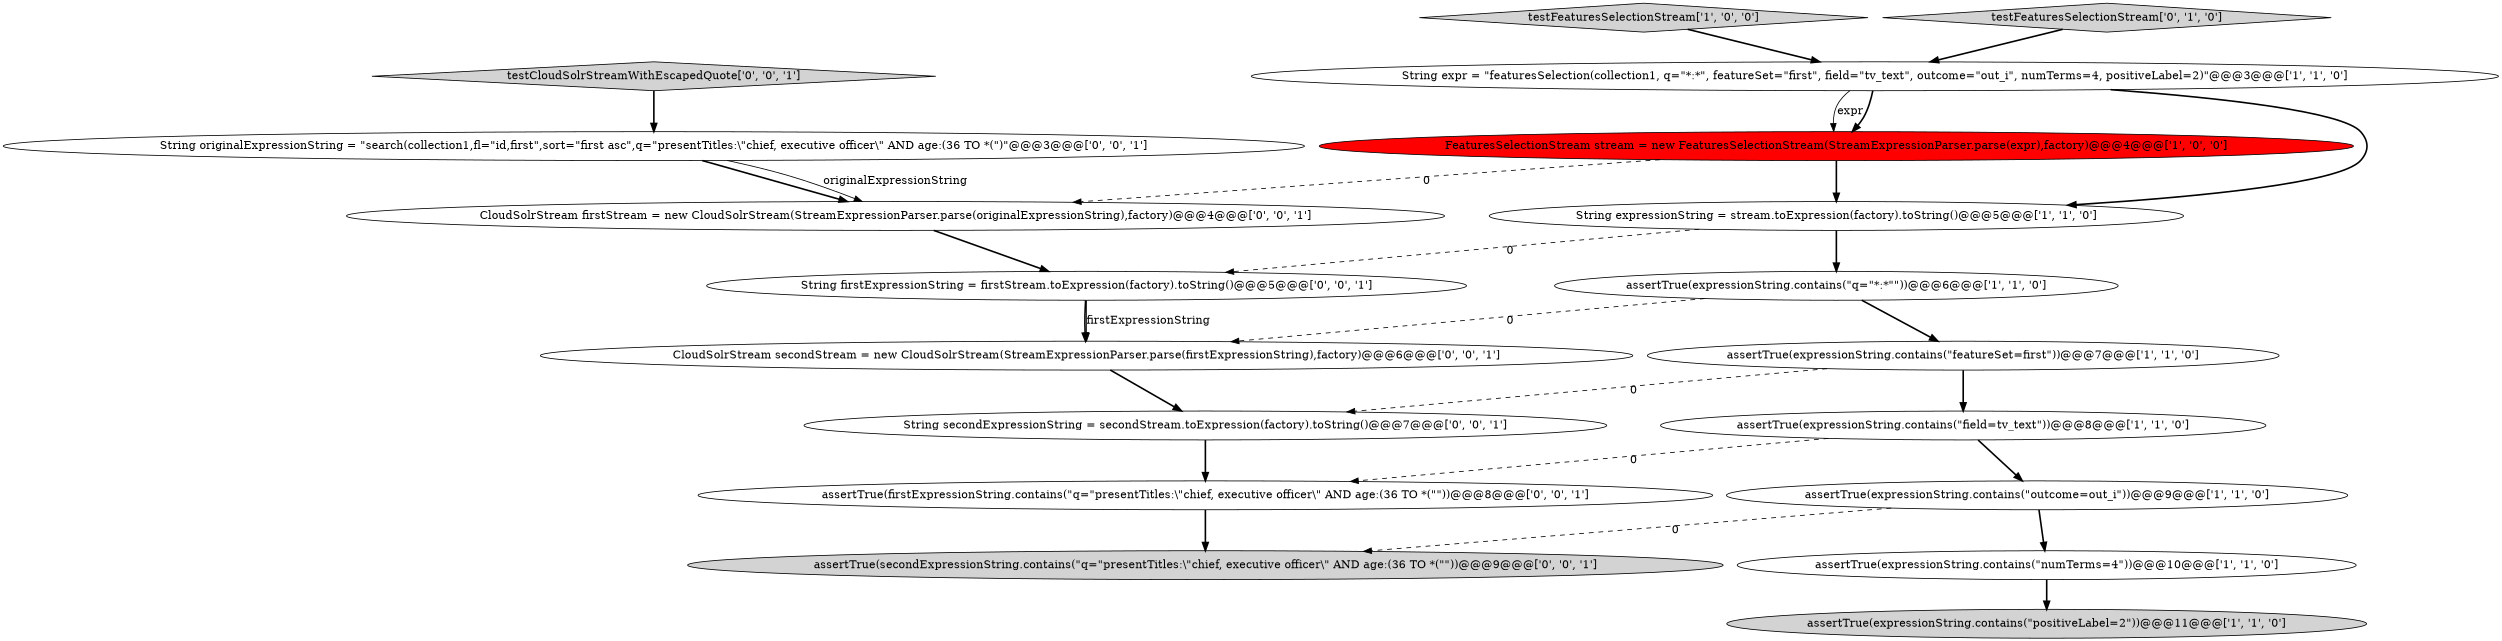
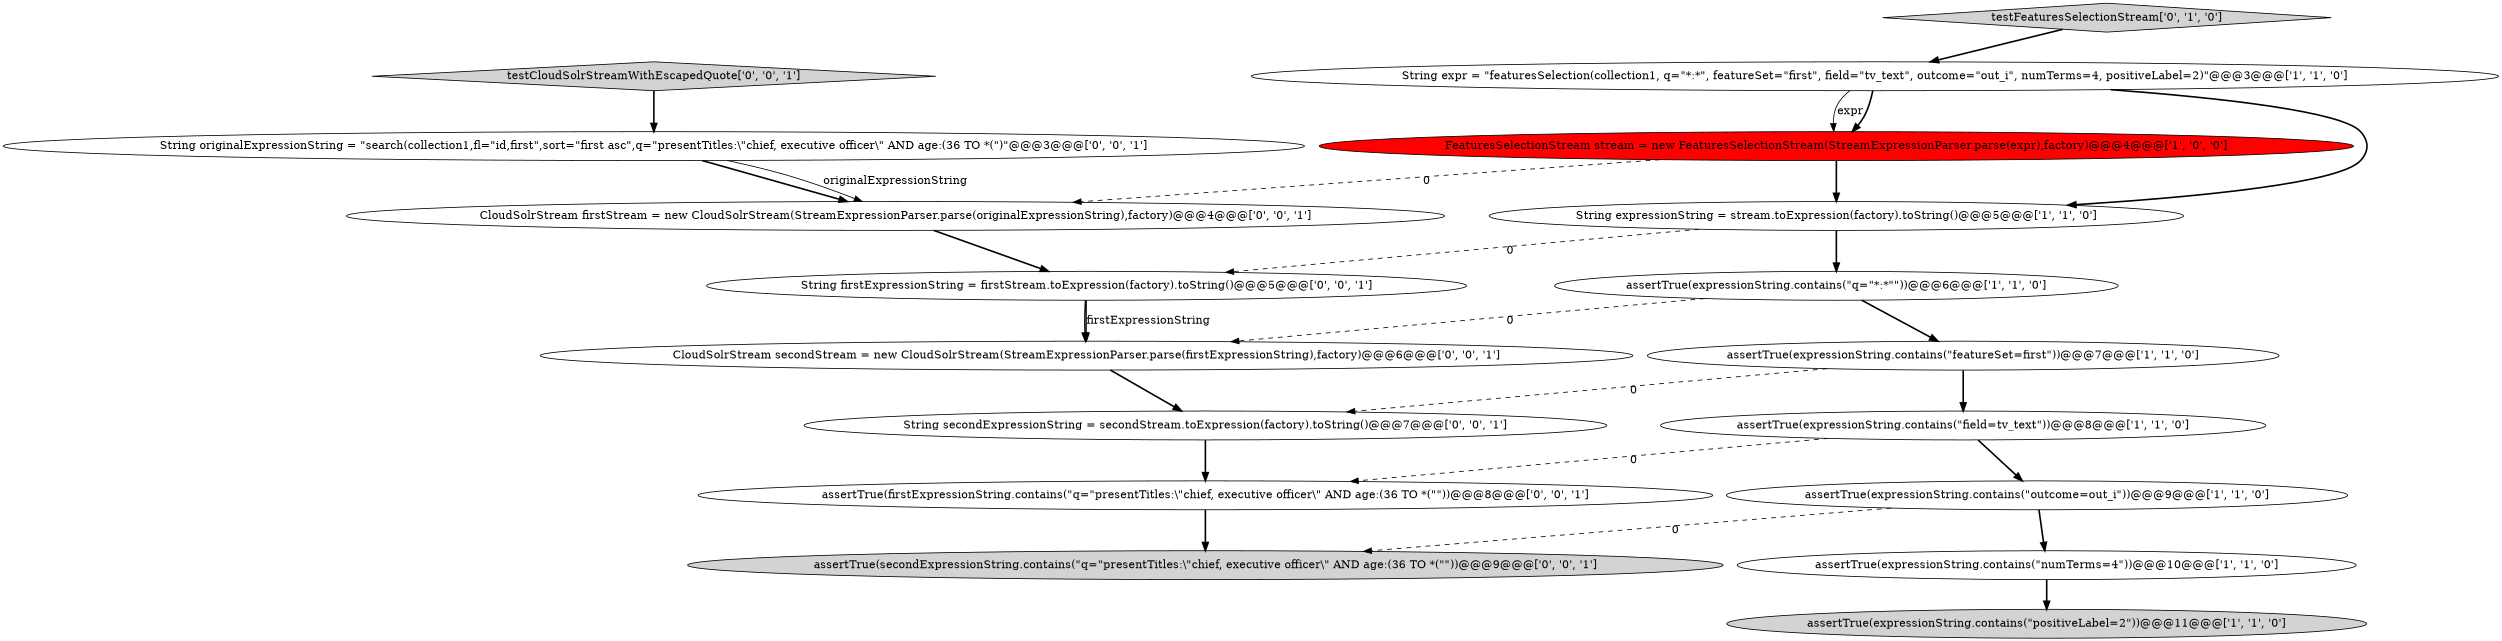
  digraph {
    node [fillcolor=white shape=ellipse style=filled]
    edge [style=bold]
    n1 [label="String secondExpressionString = secondStream.toExpression(factory).toString()@@@7@@@['0', '0', '1']"]
    n2 [label="assertTrue(firstExpressionString.contains(\"q=\"presentTitles:\\\"chief, executive officer\\\" AND age:(36 TO *(\"\"))@@@8@@@['0', '0', '1']"]
    n3 [label="assertTrue(expressionString.contains(\"numTerms=4\"))@@@10@@@['1', '1', '0']"]
    n4 [fillcolor=lightgray label="assertTrue(expressionString.contains(\"positiveLabel=2\"))@@@11@@@['1', '1', '0']"]
    n5 [label="assertTrue(expressionString.contains(\"q=\"*:*\"\"))@@@6@@@['1', '1', '0']"]
    n6 [label="CloudSolrStream secondStream = new CloudSolrStream(StreamExpressionParser.parse(firstExpressionString),factory)@@@6@@@['0', '0', '1']"]
    n7 [label="assertTrue(expressionString.contains(\"featureSet=first\"))@@@7@@@['1', '1', '0']"]
    n8 [label="assertTrue(expressionString.contains(\"outcome=out_i\"))@@@9@@@['1', '1', '0']"]
    n9 [fillcolor=lightgray label="assertTrue(secondExpressionString.contains(\"q=\"presentTitles:\\\"chief, executive officer\\\" AND age:(36 TO *(\"\"))@@@9@@@['0', '0', '1']"]
    n10 [label="String originalExpressionString = \"search(collection1,fl=\"id,first\",sort=\"first asc\",q=\"presentTitles:\\\"chief, executive officer\\\" AND age:(36 TO *(\")\"@@@3@@@['0', '0', '1']"]
    n11 [label="CloudSolrStream firstStream = new CloudSolrStream(StreamExpressionParser.parse(originalExpressionString),factory)@@@4@@@['0', '0', '1']"]
    n12 [fillcolor=red label="FeaturesSelectionStream stream = new FeaturesSelectionStream(StreamExpressionParser.parse(expr),factory)@@@4@@@['1', '0', '0']"]
    n13 [label="String expressionString = stream.toExpression(factory).toString()@@@5@@@['1', '1', '0']"]
    n14 [fillcolor=lightgray label="testCloudSolrStreamWithEscapedQuote['0', '0', '1']" shape=diamond]
    n15 [label="assertTrue(expressionString.contains(\"field=tv_text\"))@@@8@@@['1', '1', '0']"]
-   n16 [fillcolor=lightgray label="testFeaturesSelectionStream['1', '0', '0']" shape=diamond]
    n17 [label="String expr = \"featuresSelection(collection1, q=\"*:*\", featureSet=\"first\", field=\"tv_text\", outcome=\"out_i\", numTerms=4, positiveLabel=2)\"@@@3@@@['1', '1', '0']"]
    n18 [label="String firstExpressionString = firstStream.toExpression(factory).toString()@@@5@@@['0', '0', '1']"]
    n19 [fillcolor=lightgray label="testFeaturesSelectionStream['0', '1', '0']" shape=diamond]
    n1 -> n2
    n2 -> n9
    n3 -> n4
    n5 -> n6 [label=0 style=dashed]
    n5 -> n7
    n6 -> n1
    n7 -> n1 [label=0 style=dashed]
    n7 -> n15
    n8 -> n3
    n8 -> n9 [label=0 style=dashed]
    n10 -> n11
    n10 -> n11 [label=originalExpressionString style=solid]
    n11 -> n18
    n12 -> n11 [label=0 style=dashed]
    n12 -> n13
    n13 -> n5
    n13 -> n18 [label=0 style=dashed]
    n14 -> n10
    n15 -> n2 [label=0 style=dashed]
    n15 -> n8
-   n16 -> n17
    n17 -> n12 [label=expr style=solid]
    n17 -> n12
    n17 -> n13
    n18 -> n6
    n18 -> n6 [label=firstExpressionString style=solid]
    n19 -> n17
  }
